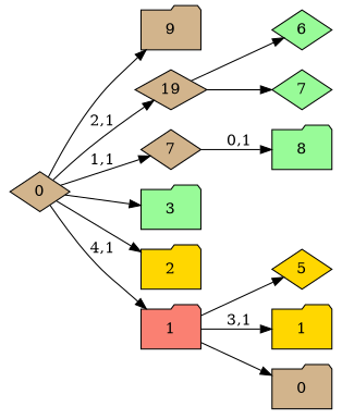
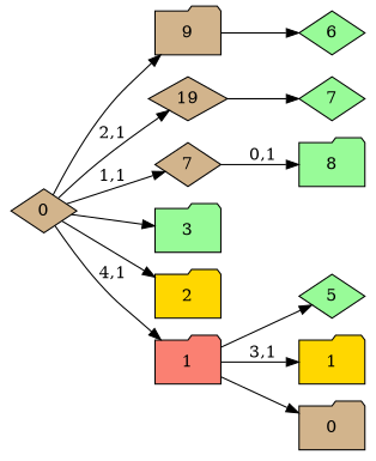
  digraph {
    fontname="DejaVu Serif"
    rankdir=LR
    node [fillcolor=tan fontname="DejaVu Serif" shape=folder style=filled]
    edge [fontname="DejaVu Serif"]
    n1 [label=9]
    n2 [fillcolor=palegreen label=8]
    n3 [fillcolor=palegreen label=7 shape=diamond]
    n4 [fillcolor=palegreen label=6 shape=diamond]
    n5 [label=19 shape=diamond]
-   n6 [fillcolor=gold label=5 shape=diamond]
+   n6 [fillcolor=palegreen label=5 shape=diamond]
    7 [shape=diamond]
    n8 [fillcolor=palegreen label=3]
    n9 [fillcolor=gold label=2]
    n10 [fillcolor=gold label=1]
    n11 [label=0]
    1 [fillcolor=salmon]
    0 [shape=diamond]
    n5 -> n3
-   n5 -> n4
+   n1 -> n4
    7 -> n2 [label="0,1"]
    1 -> n6
    1 -> n10 [label="3,1"]
    1 -> n11
    0 -> n1
    0 -> n5 [label="2,1"]
    0 -> 7 [label="1,1"]
    0 -> n8
    0 -> n9
    0 -> 1 [label="4,1"]
  }
